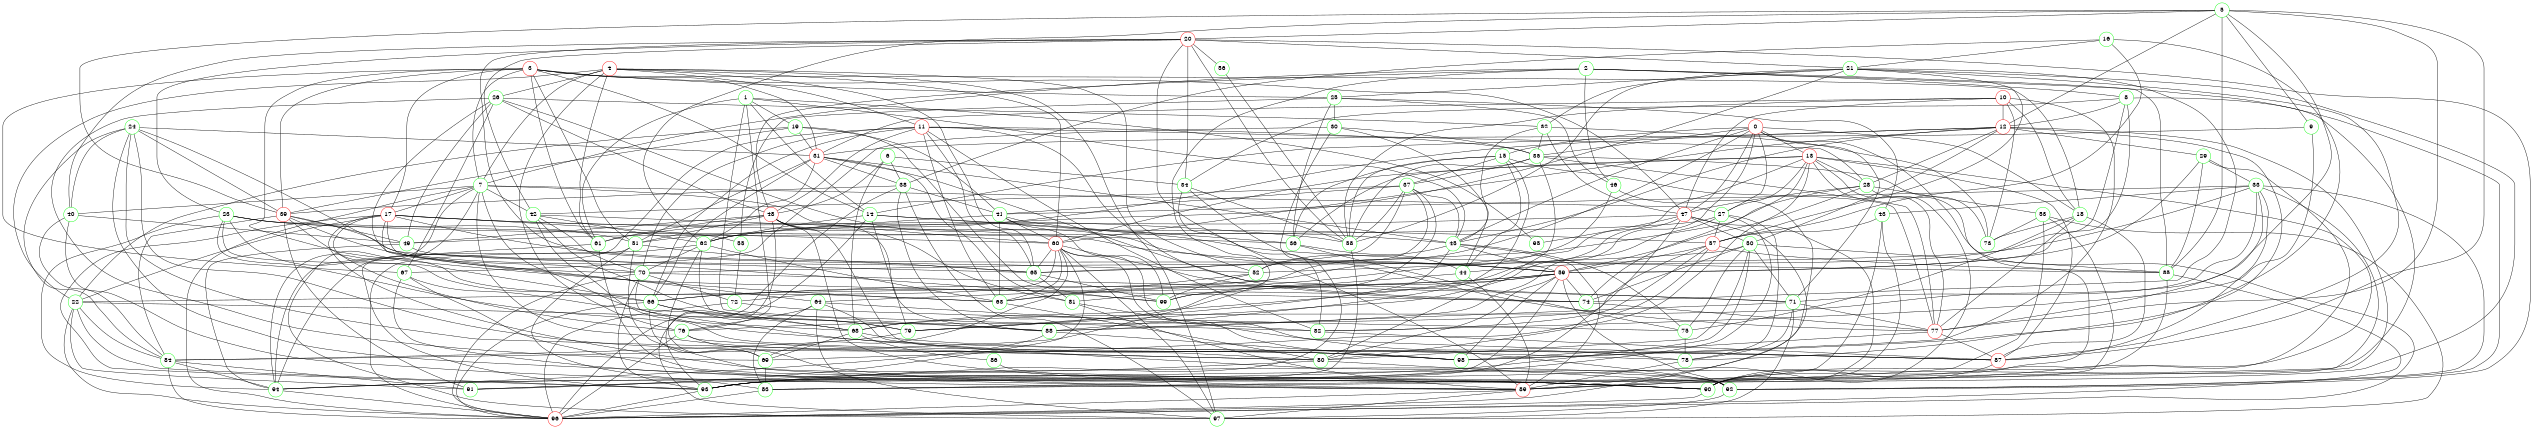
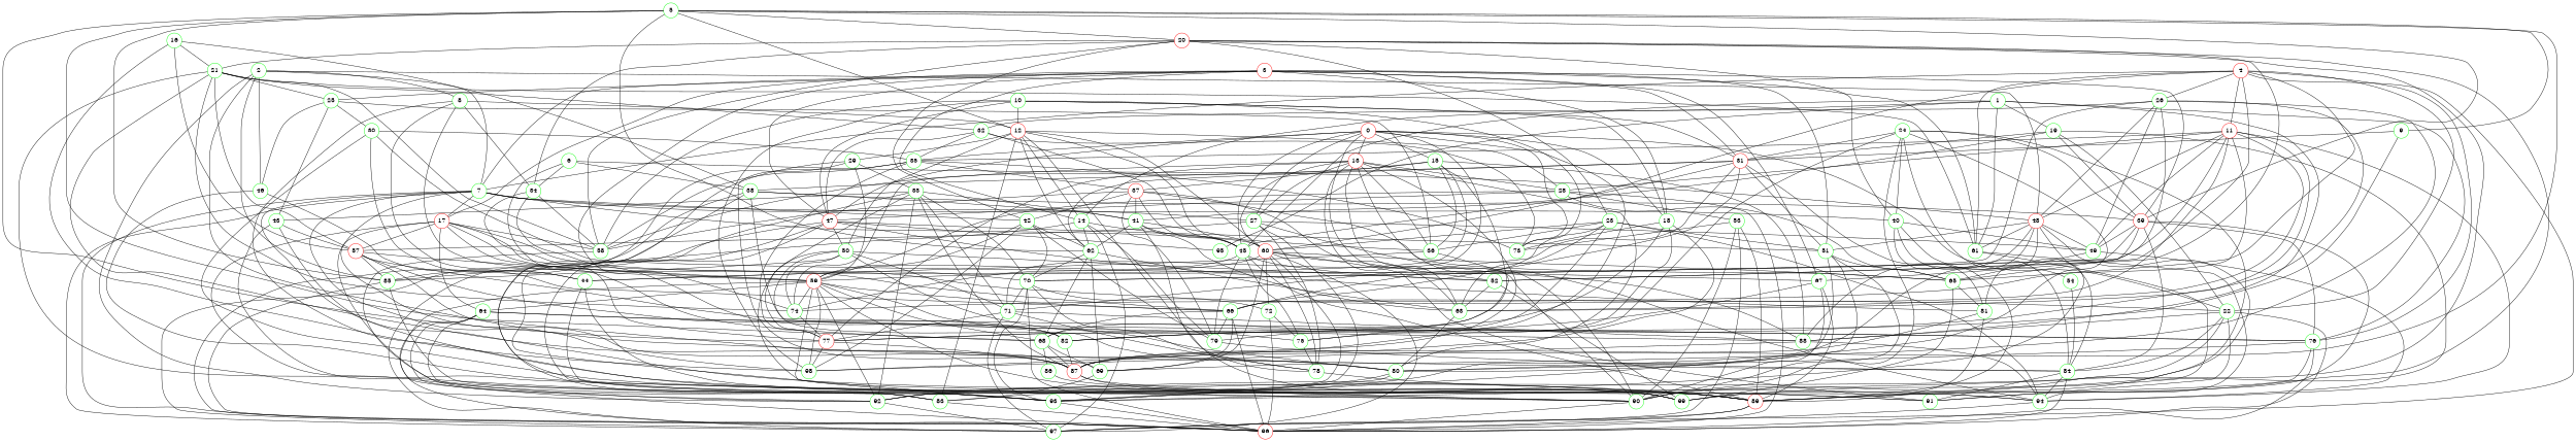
  graph {
    node [color=green fillcolor=white fixedsize=true shape=circle style=filled]
    0 [color=red]
    18
    90
    73
    35
    45
    79
    71
    22
    27
    13 [color=red]
    47 [color=red]
    15
    87 [color=red]
    75
    77 [color=red]
    96 [color=red]
    80
-   37
+   37 [color=red]
    58
    89 [color=red]
    52
    59 [color=red]
    84
    78
    97
    88
    93
    91
    49
    57 [color=red]
    63
    60 [color=red]
    74
    94
    36
    28
    81
    50
    51
    95
    44
    99
    98
    92
    65
    41
    42
    83
    62
    70
    69
    72
    68
    64
    66
    82
    76
    86
    85
    53
    1
    19
    61
    14
    39 [color=red]
    31 [color=red]
    38
    2
    48 [color=red]
    7
    8
    46
    40
    17 [color=red]
    34
    12 [color=red]
-   55
+   54
    29
    33
    43
    3 [color=red]
    67
    25
    30
    4 [color=red]
    26
    11 [color=red]
    32
    5
    20 [color=red]
    9
    21
    23
-   56
    6
-   10 [color=red]
+   10
    16
    24
    0 -- 18
    0 -- 90
+   0 -- 73
    0 -- 35
    0 -- 45
    0 -- 79
    0 -- 71
    0 -- 22
    0 -- 27
    0 -- 13
    0 -- 47
    0 -- 15
    18 -- 73
    18 -- 87
    18 -- 75
    18 -- 77
    90 -- 96
    35 -- 73
    35 -- 77
    35 -- 80
    35 -- 37
    35 -- 58
    45 -- 79
    45 -- 75
    45 -- 89
    45 -- 52
    45 -- 59
    79 -- 84
    71 -- 77
    71 -- 78
    71 -- 97
    71 -- 88
    22 -- 96
    22 -- 84
    22 -- 88
    22 -- 93
    22 -- 91
    27 -- 78
    27 -- 88
    27 -- 93
    27 -- 49
    27 -- 57
    13 -- 90
    13 -- 27
    13 -- 87
    13 -- 77
    13 -- 80
    13 -- 63
    13 -- 60
    13 -- 74
    13 -- 94
    13 -- 36
    13 -- 28
    47 -- 90
    47 -- 96
    47 -- 93
    47 -- 81
    47 -- 50
    47 -- 51
    47 -- 95
    15 -- 77
    15 -- 37
    15 -- 58
    15 -- 88
    15 -- 36
    15 -- 44
    87 -- 90
+   87 -- 99
    75 -- 78
    77 -- 87
    77 -- 98
    80 -- 93
    80 -- 92
    37 -- 45
    37 -- 79
    37 -- 58
    37 -- 52
    37 -- 65
    37 -- 41
    37 -- 42
    58 -- 83
    89 -- 96
    89 -- 97
    52 -- 63
    52 -- 99
    59 -- 80
    59 -- 93
    59 -- 74
    59 -- 99
    59 -- 98
    59 -- 92
    59 -- 68
    59 -- 64
    59 -- 66
    84 -- 96
    84 -- 91
    84 -- 94
    78 -- 89
    88 -- 94
    88 -- 98
    93 -- 96
    49 -- 94
    49 -- 65
    57 -- 59
    57 -- 69
    57 -- 82
    57 -- 76
    57 -- 85
    63 -- 80
    60 -- 78
    60 -- 97
    60 -- 91
    60 -- 63
    60 -- 74
    60 -- 92
    60 -- 65
    60 -- 69
    60 -- 72
    74 -- 77
    94 -- 96
    36 -- 75
    36 -- 44
    28 -- 47
    28 -- 96
    28 -- 59
    28 -- 65
    28 -- 53
    81 -- 87
    81 -- 89
    50 -- 71
    50 -- 75
    50 -- 80
    50 -- 52
    50 -- 74
    50 -- 94
    50 -- 85
    51 -- 90
    51 -- 93
    51 -- 65
    51 -- 83
    44 -- 89
    44 -- 99
    92 -- 97
    65 -- 81
    65 -- 99
    41 -- 45
    41 -- 63
    41 -- 60
    41 -- 99
    41 -- 62
    42 -- 79
    42 -- 59
    42 -- 98
    42 -- 62
    42 -- 70
    83 -- 96
-   62 -- 96
+   59 -- 96
    62 -- 63
    62 -- 70
    62 -- 69
    62 -- 68
    70 -- 71
    70 -- 96
    70 -- 78
    70 -- 93
    70 -- 72
    69 -- 83
    72 -- 75
    72 -- 96
    68 -- 87
    68 -- 69
    68 -- 86
    64 -- 97
    64 -- 92
    64 -- 83
    64 -- 82
    64 -- 76
    66 -- 79
    66 -- 96
    66 -- 69
    66 -- 68
    82 -- 87
    76 -- 96
    76 -- 80
    76 -- 89
    86 -- 90
    85 -- 96
    85 -- 93
    53 -- 90
    53 -- 73
    53 -- 89
    53 -- 97
    1 -- 45
    1 -- 88
    1 -- 95
    1 -- 76
    1 -- 19
    1 -- 61
    1 -- 14
    19 -- 22
    19 -- 99
    19 -- 41
    19 -- 39
    19 -- 31
    61 -- 90
    61 -- 94
    14 -- 79
    14 -- 97
    14 -- 36
    14 -- 62
    14 -- 85
    39 -- 84
    39 -- 91
    39 -- 49
    39 -- 65
    39 -- 70
    39 -- 76
    31 -- 45
    31 -- 71
    31 -- 81
    31 -- 51
    31 -- 62
    31 -- 66
    31 -- 38
    38 -- 96
    38 -- 97
    38 -- 88
    38 -- 41
    38 -- 39
    2 -- 84
    2 -- 92
    2 -- 85
    2 -- 48
    2 -- 7
    2 -- 8
    2 -- 46
    48 -- 80
    48 -- 89
    48 -- 88
    48 -- 93
    48 -- 49
    48 -- 81
    48 -- 51
    48 -- 61
    7 -- 27
    7 -- 87
    7 -- 96
    7 -- 97
    7 -- 60
    7 -- 94
    7 -- 98
    7 -- 42
    7 -- 40
    7 -- 17
    8 -- 59
    8 -- 91
    8 -- 44
    8 -- 34
    8 -- 12
    46 -- 89
    46 -- 66
    40 -- 89
    40 -- 84
    40 -- 49
+   40 -- 54
    17 -- 22
    17 -- 58
    17 -- 59
    17 -- 93
    17 -- 57
    17 -- 92
    17 -- 70
    17 -- 64
    17 -- 66
-   17 -- 55
    34 -- 77
    34 -- 58
    34 -- 82
    12 -- 45
    12 -- 78
    12 -- 60
    12 -- 28
    12 -- 50
    12 -- 83
    12 -- 62
    12 -- 14
    12 -- 29
-   55 -- 72
+   54 -- 84
    29 -- 59
    29 -- 93
    29 -- 85
    29 -- 33
    33 -- 71
    33 -- 87
    33 -- 77
    33 -- 92
    33 -- 41
    33 -- 83
    33 -- 70
    33 -- 43
    43 -- 90
    43 -- 89
    43 -- 57
    3 -- 18
    3 -- 47
    3 -- 74
    3 -- 51
    3 -- 61
    3 -- 14
    3 -- 39
    3 -- 31
    3 -- 7
    3 -- 17
    3 -- 67
    3 -- 25
    67 -- 90
    67 -- 89
    67 -- 82
    25 -- 36
    25 -- 46
-   25 -- 55
    25 -- 43
    25 -- 30
    30 -- 35
    30 -- 91
    30 -- 44
    30 -- 67
    4 -- 22
    4 -- 52
    4 -- 97
    4 -- 60
    4 -- 65
    4 -- 76
    4 -- 61
    4 -- 7
    4 -- 26
    4 -- 11
    26 -- 59
    26 -- 49
    26 -- 63
    26 -- 69
    26 -- 48
    26 -- 67
    26 -- 32
    11 -- 35
    11 -- 63
    11 -- 74
    11 -- 94
    11 -- 28
-   11 -- 65
+   11 -- 49
    11 -- 70
    11 -- 66
    11 -- 82
    11 -- 48
    32 -- 73
    32 -- 35
    32 -- 45
    32 -- 47
    5 -- 87
    5 -- 77
    5 -- 62
    5 -- 68
    5 -- 85
    5 -- 39
    5 -- 12
    5 -- 20
    5 -- 9
    20 -- 58
    20 -- 89
    20 -- 52
    20 -- 92
    20 -- 42
    20 -- 40
    20 -- 34
    20 -- 21
    20 -- 23
-   20 -- 56
    9 -- 82
    9 -- 31
    21 -- 87
    21 -- 58
    21 -- 89
    21 -- 57
    21 -- 74
    21 -- 61
    21 -- 25
    21 -- 32
    23 -- 63
    23 -- 60
    23 -- 94
    23 -- 36
    23 -- 51
    23 -- 68
    23 -- 66
-   56 -- 58
    6 -- 68
    6 -- 38
    6 -- 48
    6 -- 34
    10 -- 18
    10 -- 73
    10 -- 47
    10 -- 58
    10 -- 98
    10 -- 31
    10 -- 12
    16 -- 57
    16 -- 98
    16 -- 38
    16 -- 21
    24 -- 90
    24 -- 80
    24 -- 84
    24 -- 99
    24 -- 98
    24 -- 39
    24 -- 31
    24 -- 40
  }
